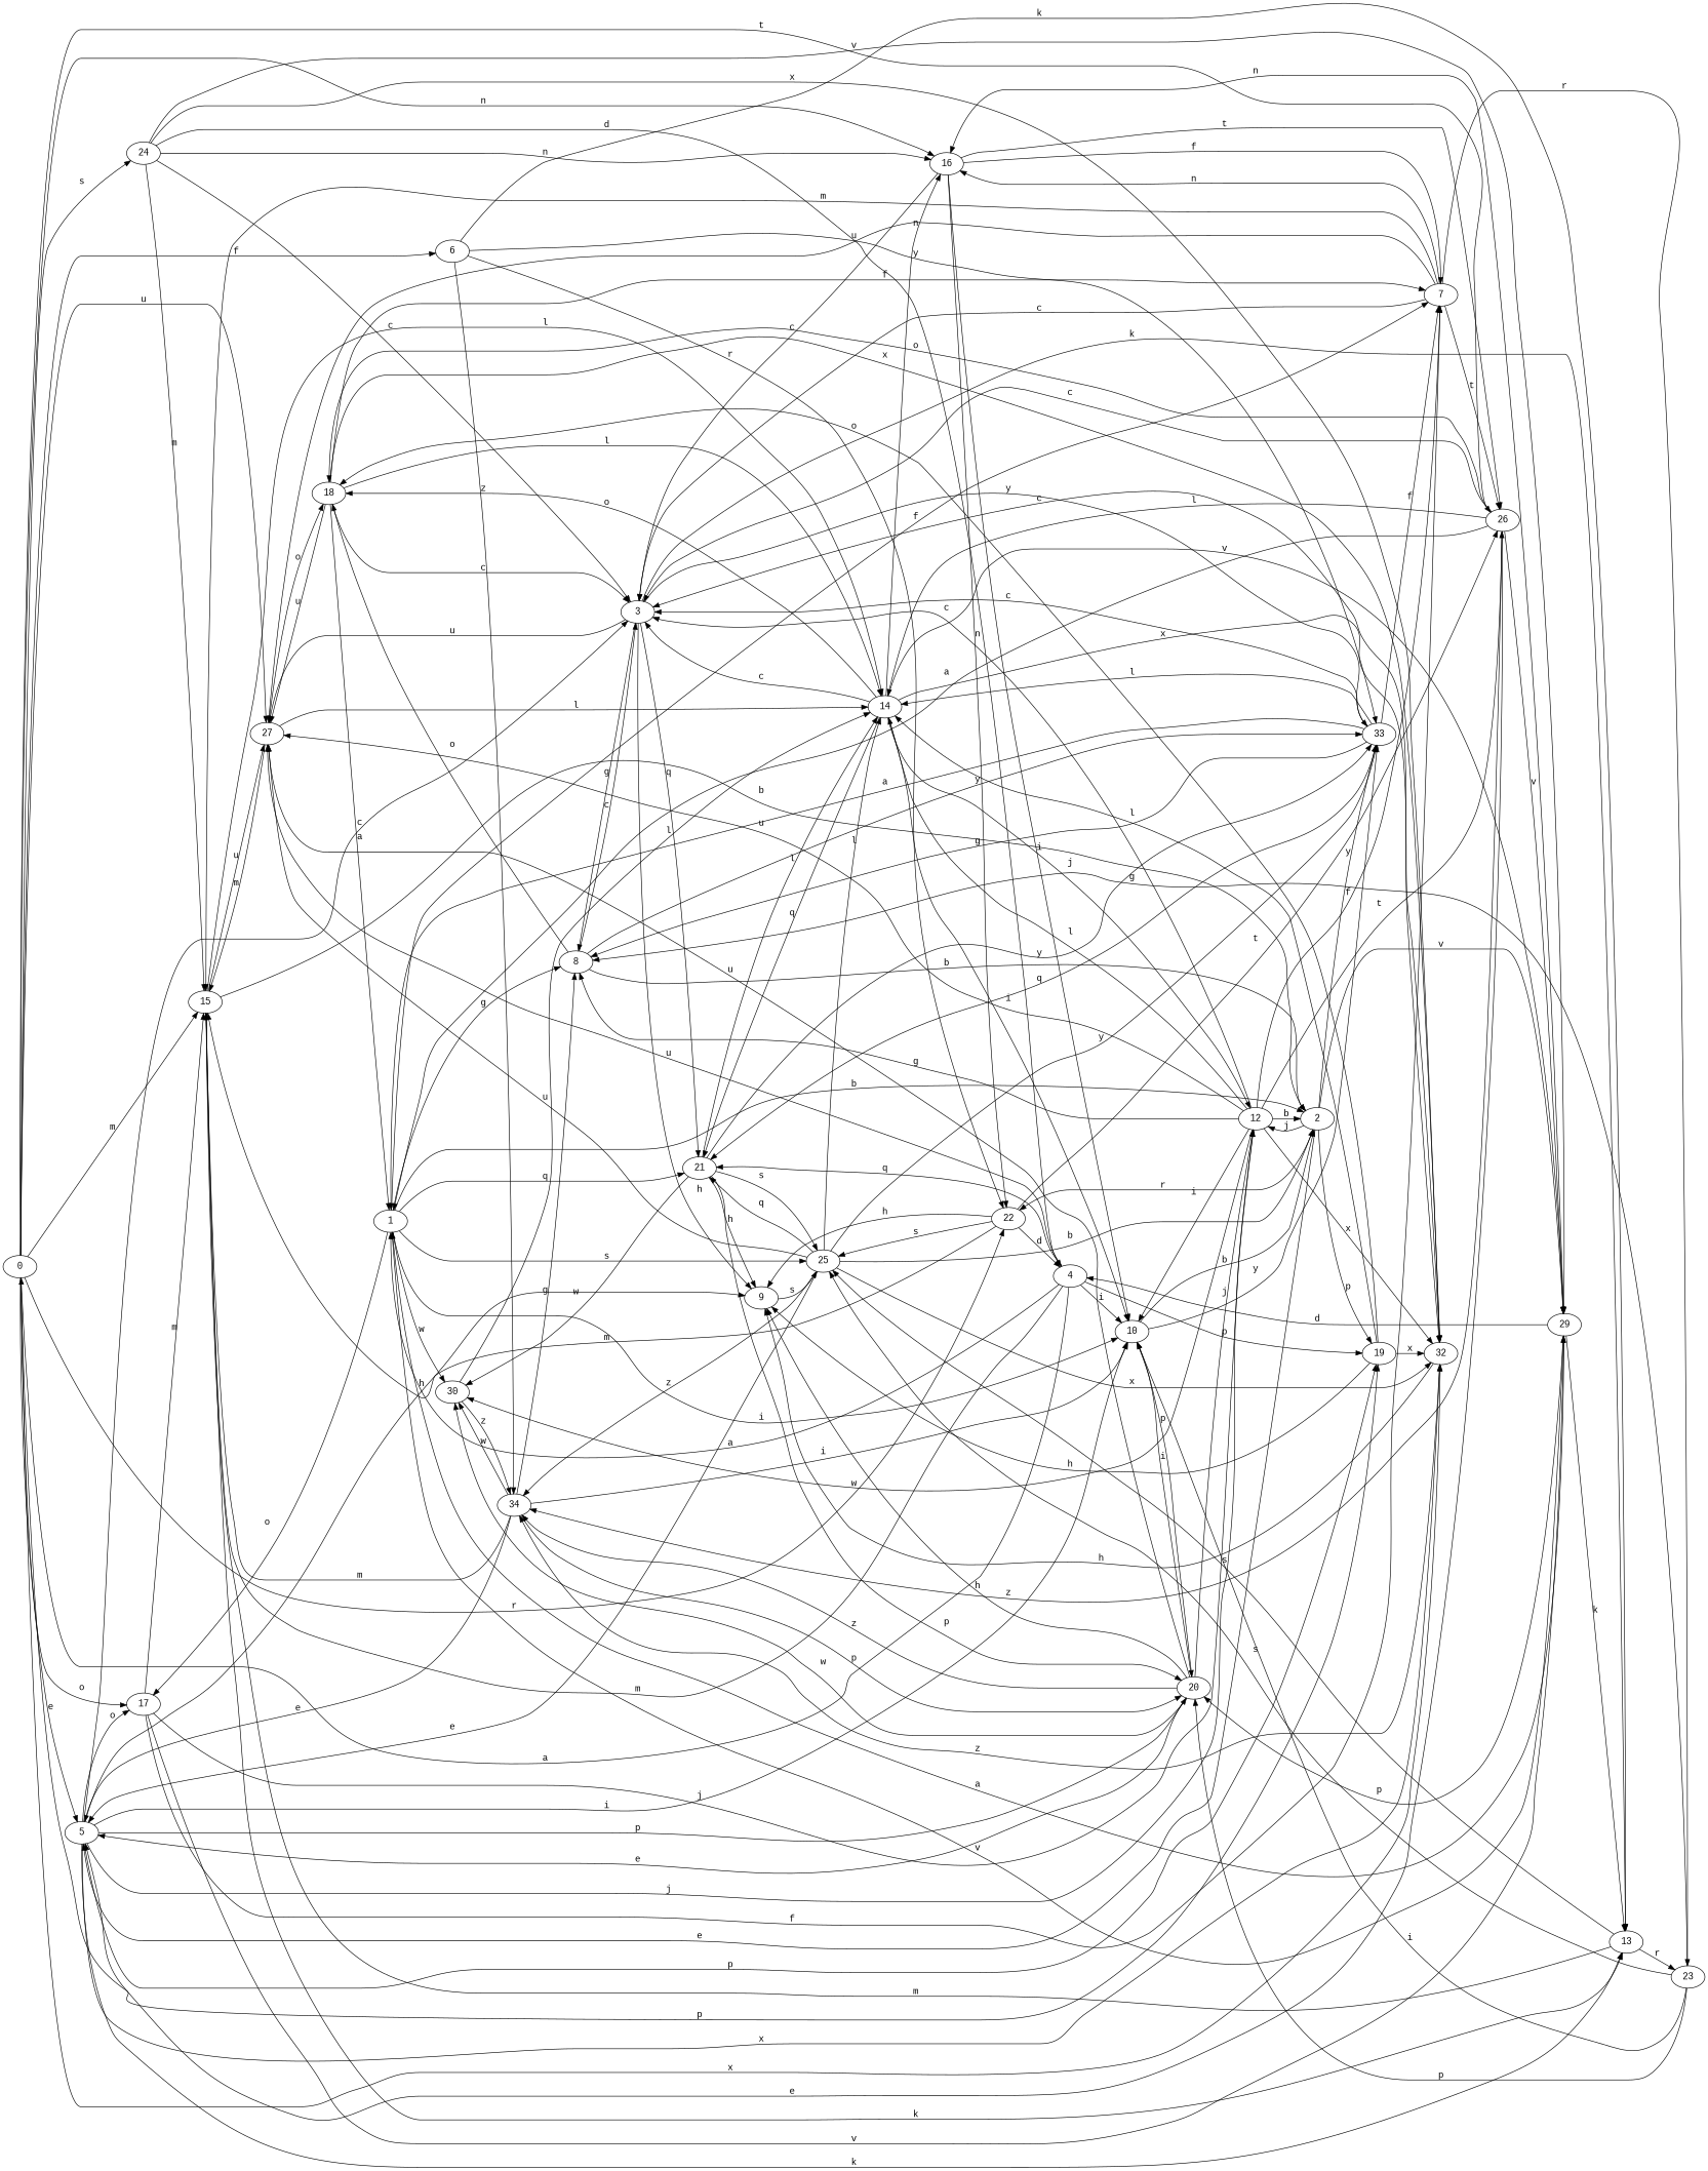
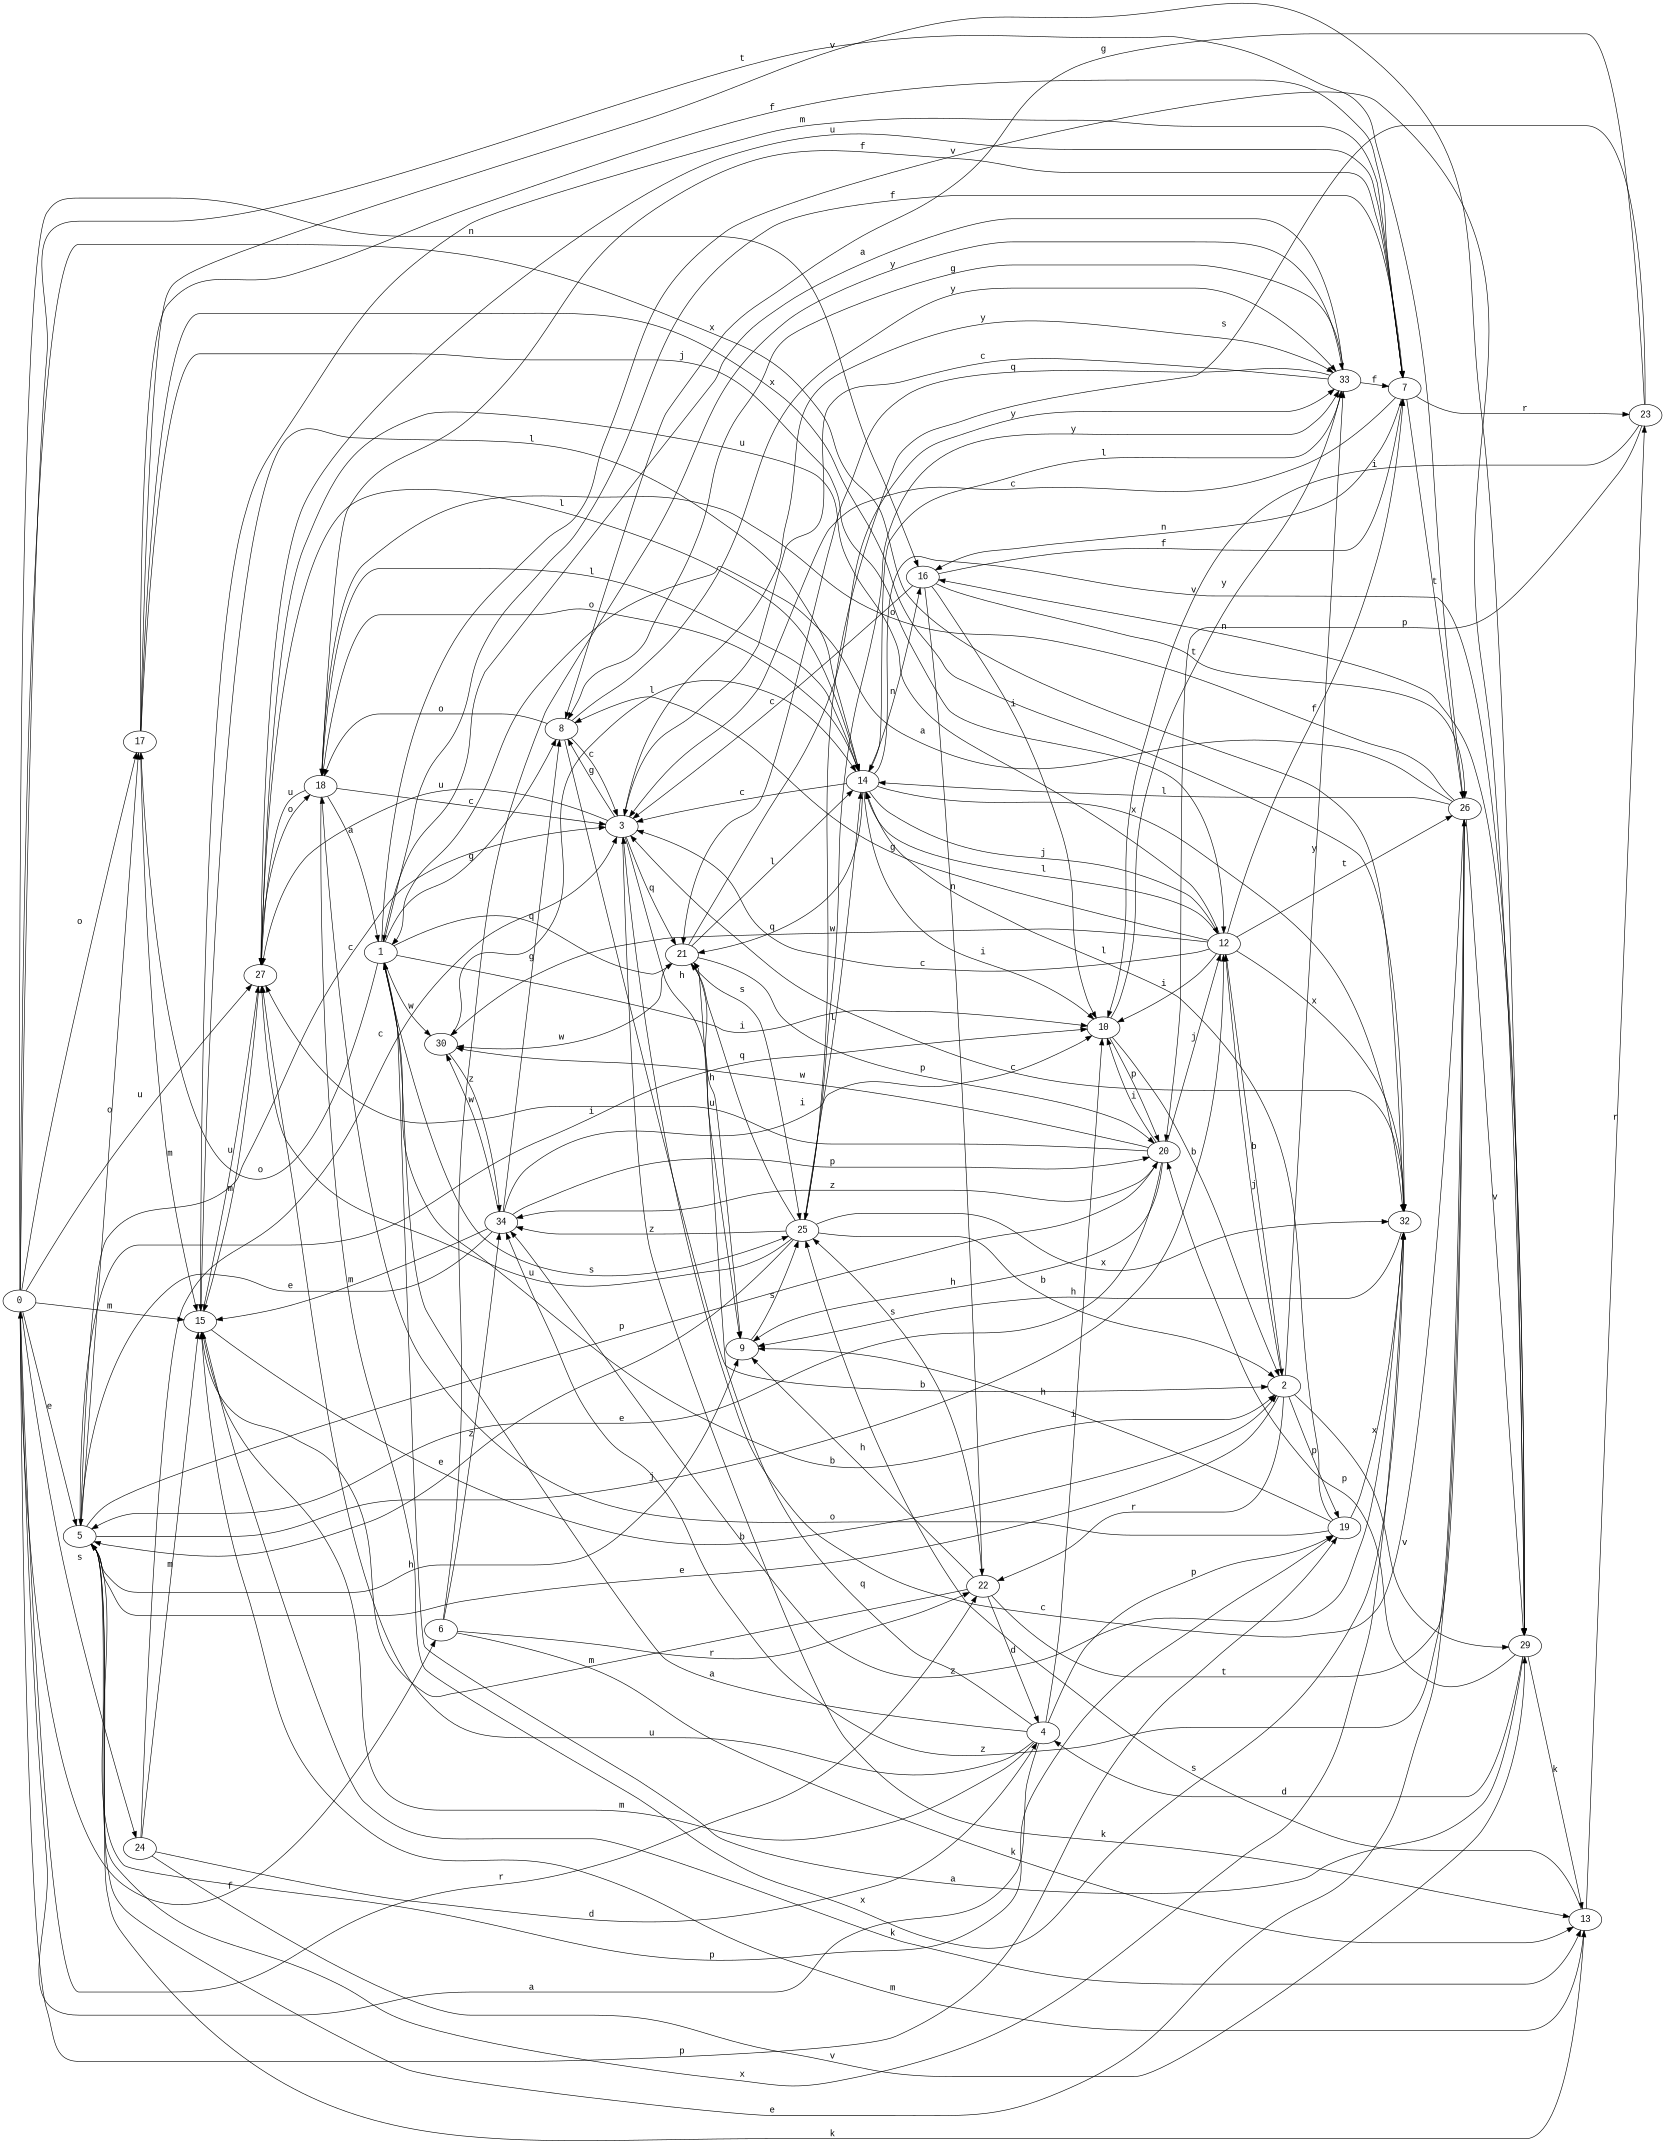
  strict digraph {
    fontname="Liberation Mono"
    rankdir=LR
    node [fontname="Liberation Mono"]
    edge [fontname="Liberation Mono"]
    0
    5
    6
    15
    16
    17
    19
    22
    24
    26
    27
    32
    10
    12
    3
    9
    13
    20
    33
    34
    2
    14
    7
    29
    18
    25
    4
    1
    8
    21
    30
    23
    0 -> 5 [label=e]
    0 -> 6 [label=f]
    0 -> 15 [label=m]
    0 -> 16 [label=n]
    0 -> 17 [label=o]
    0 -> 19 [label=p]
    0 -> 22 [label=r]
    0 -> 24 [label=s]
    0 -> 26 [label=t]
    0 -> 27 [label=u]
    0 -> 32 [label=x]
    5 -> 17 [label=o]
    5 -> 19 [label=p]
    5 -> 32 [label=x]
    5 -> 10 [label=i]
    5 -> 12 [label=j]
    5 -> 3 [label=c]
    5 -> 9 [label=h]
    5 -> 13 [label=k]
    5 -> 20 [label=p]
    6 -> 22 [label=r]
    6 -> 13 [label=k]
    6 -> 33 [label=y]
    6 -> 34 [label=z]
    15 -> 27 [label=u]
    15 -> 13 [label=k]
    15 -> 2 [label=b]
    15 -> 14 [label=l]
    16 -> 22 [label=n]
    16 -> 26 [label=t]
    16 -> 10 [label=i]
    16 -> 3 [label=c]
    16 -> 7 [label=f]
    17 -> 15 [label=m]
-   24 -> 32 [label=x]
+   17 -> 32 [label=x]
    17 -> 12 [label=j]
    17 -> 7 [label=f]
    17 -> 29 [label=v]
    19 -> 32 [label=x]
    19 -> 9 [label=h]
    19 -> 14 [label=l]
    19 -> 18 [label=o]
    22 -> 15 [label=m]
    22 -> 26 [label=t]
    22 -> 9 [label=h]
    22 -> 25 [label=s]
    22 -> 4 [label=d]
    24 -> 15 [label=m]
-   24 -> 16 [label=n]
    24 -> 3 [label=c]
    24 -> 29 [label=v]
    24 -> 4 [label=d]
    26 -> 5 [label=e]
    26 -> 3 [label=c]
    26 -> 34 [label=z]
    26 -> 14 [label=l]
    26 -> 29 [label=v]
    26 -> 18 [label=o]
    26 -> 1 [label=a]
    27 -> 15 [label=m]
    27 -> 14 [label=l]
    27 -> 18 [label=o]
    32 -> 3 [label=c]
    32 -> 9 [label=h]
    32 -> 34 [label=z]
    10 -> 20 [label=p]
    10 -> 33 [label=y]
    10 -> 2 [label=b]
    12 -> 26 [label=t]
    12 -> 27 [label=u]
    12 -> 32 [label=x]
    12 -> 10 [label=i]
    12 -> 3 [label=c]
    12 -> 2 [label=b]
    12 -> 14 [label=l]
    12 -> 7 [label=f]
    12 -> 8 [label=g]
    12 -> 30 [label=w]
    3 -> 27 [label=u]
    3 -> 9 [label=h]
    3 -> 13 [label=k]
    3 -> 33 [label=y]
    3 -> 8 [label=g]
    3 -> 21 [label=q]
    9 -> 25 [label=s]
    13 -> 15 [label=m]
    13 -> 25 [label=s]
    13 -> 23 [label=r]
    20 -> 5 [label=e]
    20 -> 27 [label=u]
    20 -> 10 [label=i]
    20 -> 12 [label=j]
    20 -> 9 [label=h]
    20 -> 34 [label=z]
    20 -> 30 [label=w]
    33 -> 3 [label=c]
    33 -> 14 [label=l]
    33 -> 7 [label=f]
    33 -> 1 [label=a]
    33 -> 8 [label=g]
    33 -> 21 [label=q]
    34 -> 5 [label=e]
    34 -> 15 [label=m]
    34 -> 10 [label=i]
    34 -> 20 [label=p]
    34 -> 8 [label=g]
    34 -> 30 [label=w]
    2 -> 5 [label=e]
    2 -> 19 [label=p]
    2 -> 22 [label=r]
    2 -> 12 [label=j]
    2 -> 33 [label=y]
    2 -> 29 [label=v]
    14 -> 16 [label=n]
    14 -> 32 [label=x]
    14 -> 10 [label=i]
    14 -> 12 [label=j]
    14 -> 3 [label=c]
    14 -> 29 [label=v]
    14 -> 18 [label=o]
    14 -> 21 [label=q]
    7 -> 15 [label=m]
    7 -> 16 [label=n]
    7 -> 26 [label=t]
    7 -> 27 [label=u]
    7 -> 3 [label=c]
    7 -> 23 [label=r]
    29 -> 16 [label=n]
    29 -> 13 [label=k]
    29 -> 20 [label=p]
    29 -> 4 [label=d]
    29 -> 1 [label=a]
    18 -> 27 [label=u]
    18 -> 32 [label=x]
    18 -> 3 [label=c]
    18 -> 14 [label=l]
    18 -> 7 [label=f]
    18 -> 1 [label=a]
    25 -> 5 [label=e]
    25 -> 27 [label=u]
    25 -> 32 [label=x]
    25 -> 33 [label=y]
    25 -> 34 [label=z]
    25 -> 2 [label=b]
    25 -> 14 [label=l]
    25 -> 21 [label=q]
    4 -> 0 [label=a]
    4 -> 15 [label=m]
    4 -> 19 [label=p]
    4 -> 27 [label=u]
    4 -> 10 [label=i]
    4 -> 1 [label=a]
    4 -> 21 [label=q]
    1 -> 17 [label=o]
    1 -> 10 [label=i]
    1 -> 2 [label=b]
    1 -> 7 [label=f]
    1 -> 29 [label=v]
    1 -> 25 [label=s]
    1 -> 8 [label=g]
    1 -> 21 [label=q]
    1 -> 30 [label=w]
    8 -> 3 [label=c]
    8 -> 33 [label=y]
    8 -> 2 [label=b]
    8 -> 18 [label=o]
    21 -> 9 [label=h]
    21 -> 20 [label=p]
    21 -> 33 [label=y]
    21 -> 14 [label=l]
    21 -> 25 [label=s]
    21 -> 30 [label=w]
    30 -> 34 [label=z]
    30 -> 14 [label=l]
    23 -> 10 [label=i]
    23 -> 20 [label=p]
    23 -> 25 [label=s]
    23 -> 8 [label=g]
  }
